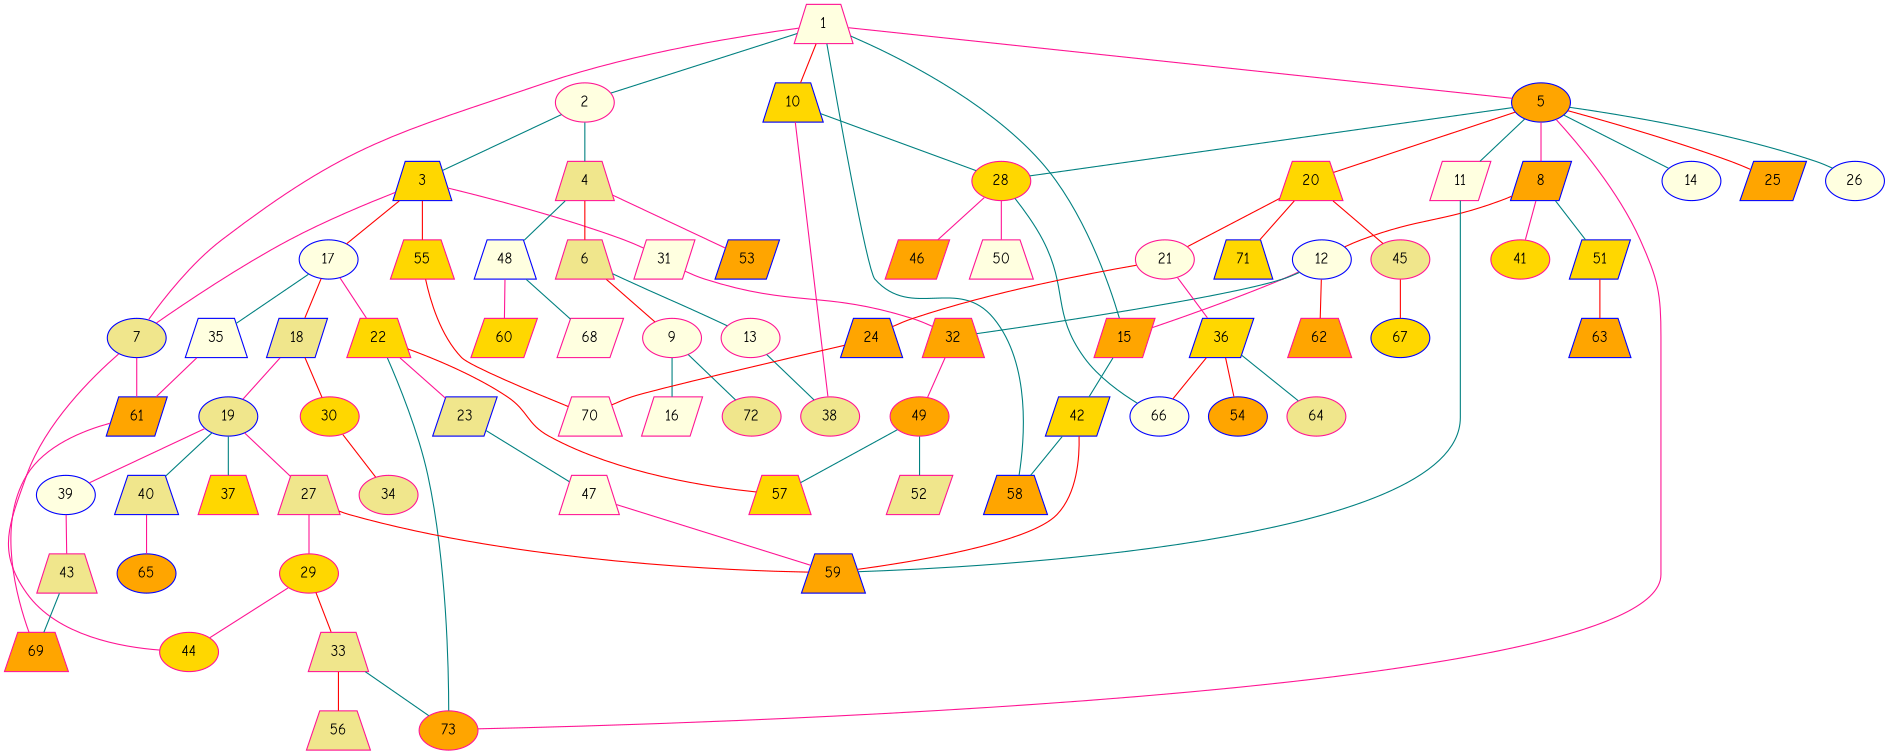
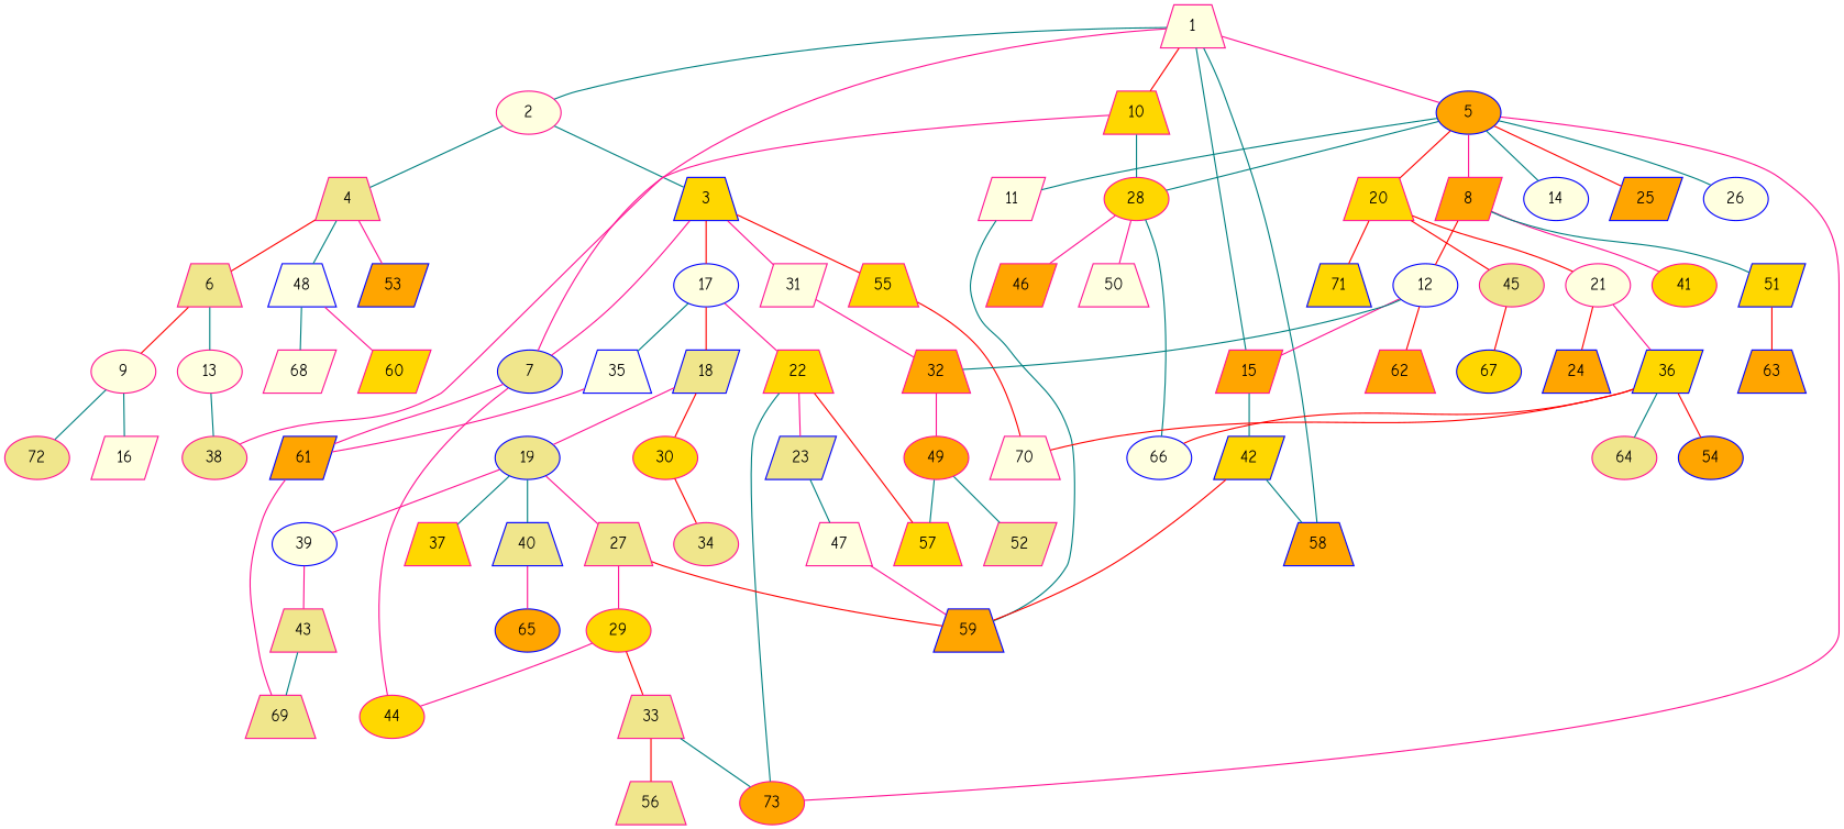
  graph {
    fontname="Comic Neue"
    node [color=deeppink fillcolor=lightyellow fontname="Comic Neue" shape=ellipse style=filled]
    edge [color=teal fontname="Comic Neue"]
    2
    1 [shape=trapezium]
    5 [color=blue fillcolor=orange]
    7 [color=blue fillcolor=khaki]
-   10 [color=blue fillcolor=gold shape=trapezium]
+   10 [fillcolor=gold shape=trapezium]
    15 [fillcolor=orange shape=parallelogram]
    58 [color=blue fillcolor=orange shape=trapezium]
    3 [color=blue fillcolor=gold shape=trapezium]
    4 [fillcolor=khaki shape=trapezium]
-   8 [color=blue fillcolor=orange shape=parallelogram]
+   8 [fillcolor=orange shape=parallelogram]
    11 [shape=parallelogram]
    14 [color=blue]
    20 [fillcolor=gold shape=trapezium]
    25 [color=blue fillcolor=orange shape=parallelogram]
    26 [color=blue]
    28 [fillcolor=gold]
    73 [fillcolor=orange]
    44 [fillcolor=gold]
    61 [color=blue fillcolor=orange shape=parallelogram]
    38 [fillcolor=khaki]
    42 [color=blue fillcolor=gold shape=parallelogram]
    17 [color=blue]
    31 [shape=parallelogram]
    55 [fillcolor=gold shape=trapezium]
    6 [fillcolor=khaki shape=trapezium]
    48 [color=blue shape=trapezium]
    53 [color=blue fillcolor=orange shape=parallelogram]
    18 [color=blue fillcolor=khaki shape=parallelogram]
    22 [fillcolor=gold shape=trapezium]
    35 [color=blue shape=trapezium]
    32 [fillcolor=orange shape=trapezium]
    70 [shape=trapezium]
    9
    13
    60 [fillcolor=gold shape=parallelogram]
    68 [shape=parallelogram]
    12 [color=blue]
    41 [fillcolor=gold]
    51 [color=blue fillcolor=gold shape=parallelogram]
    59 [color=blue fillcolor=orange shape=trapezium]
    21
    45 [fillcolor=khaki]
    71 [color=blue fillcolor=gold shape=trapezium]
    46 [fillcolor=orange shape=parallelogram]
    50 [shape=trapezium]
    66 [color=blue]
    16 [shape=parallelogram]
    72 [fillcolor=khaki]
-   69 [fillcolor=orange shape=trapezium]
+   69 [fillcolor=khaki shape=trapezium]
    62 [fillcolor=orange shape=trapezium]
    63 [color=blue fillcolor=orange shape=trapezium]
    49 [fillcolor=orange]
    19 [color=blue fillcolor=khaki]
    30 [fillcolor=gold]
    23 [color=blue fillcolor=khaki shape=parallelogram]
    57 [fillcolor=gold shape=trapezium]
    27 [fillcolor=khaki shape=trapezium]
    37 [fillcolor=gold shape=trapezium]
    39 [color=blue]
    40 [color=blue fillcolor=khaki shape=trapezium]
    34 [fillcolor=khaki]
    29 [fillcolor=gold]
    43 [fillcolor=khaki shape=trapezium]
    65 [color=blue fillcolor=orange]
    24 [color=blue fillcolor=orange shape=trapezium]
    36 [color=blue fillcolor=gold shape=parallelogram]
    67 [color=blue fillcolor=gold]
    54 [color=blue fillcolor=orange]
    64 [fillcolor=khaki]
    47 [shape=trapezium]
    33 [fillcolor=khaki shape=trapezium]
    56 [fillcolor=khaki shape=trapezium]
    52 [fillcolor=khaki shape=parallelogram]
    2 -- 3
    2 -- 4
    1 -- 2
    1 -- 5 [color=deeppink]
    1 -- 7 [color=deeppink]
    1 -- 10 [color=red]
    1 -- 15
    1 -- 58
    5 -- 8 [color=deeppink]
    5 -- 11
    5 -- 14
    5 -- 20 [color=red]
    5 -- 25 [color=red]
    5 -- 26
    5 -- 28
    5 -- 73 [color=deeppink]
    7 -- 44 [color=deeppink]
    7 -- 61 [color=deeppink]
    10 -- 28
    10 -- 38 [color=deeppink]
    15 -- 42
    3 -- 7 [color=deeppink]
    3 -- 17 [color=red]
    3 -- 31 [color=deeppink]
    3 -- 55 [color=red]
    4 -- 6 [color=red]
    4 -- 48
    4 -- 53 [color=deeppink]
    8 -- 12 [color=red]
    8 -- 41 [color=deeppink]
    8 -- 51
    11 -- 59
    20 -- 21 [color=red]
    20 -- 45 [color=red]
    20 -- 71 [color=red]
    28 -- 46 [color=deeppink]
    28 -- 50 [color=deeppink]
    28 -- 66
    61 -- 69 [color=deeppink]
    42 -- 58
    42 -- 59 [color=red]
    17 -- 18 [color=red]
    17 -- 22 [color=deeppink]
    17 -- 35
    31 -- 32 [color=deeppink]
    55 -- 70 [color=red]
    6 -- 9 [color=red]
    6 -- 13
    48 -- 60 [color=deeppink]
    48 -- 68
    18 -- 19 [color=deeppink]
    18 -- 30 [color=red]
    22 -- 73
    22 -- 23 [color=deeppink]
    22 -- 57 [color=red]
    35 -- 61 [color=deeppink]
    32 -- 49 [color=deeppink]
    9 -- 16
    9 -- 72
    13 -- 38
    12 -- 15 [color=deeppink]
    12 -- 32
    12 -- 62 [color=red]
    51 -- 63 [color=red]
    21 -- 24 [color=red]
    21 -- 36 [color=deeppink]
    45 -- 67 [color=red]
    49 -- 57
    49 -- 52
    19 -- 27 [color=deeppink]
    19 -- 37
    19 -- 39 [color=deeppink]
    19 -- 40
    30 -- 34 [color=red]
    23 -- 47
    27 -- 59 [color=red]
    27 -- 29 [color=deeppink]
    39 -- 43 [color=deeppink]
    40 -- 65 [color=deeppink]
    29 -- 44 [color=deeppink]
    29 -- 33 [color=red]
    43 -- 69
-   24 -- 70 [color=red]
+   36 -- 70 [color=red]
    36 -- 66 [color=red]
    36 -- 54 [color=red]
    36 -- 64
    47 -- 59 [color=deeppink]
    33 -- 73
    33 -- 56 [color=red]
  }
